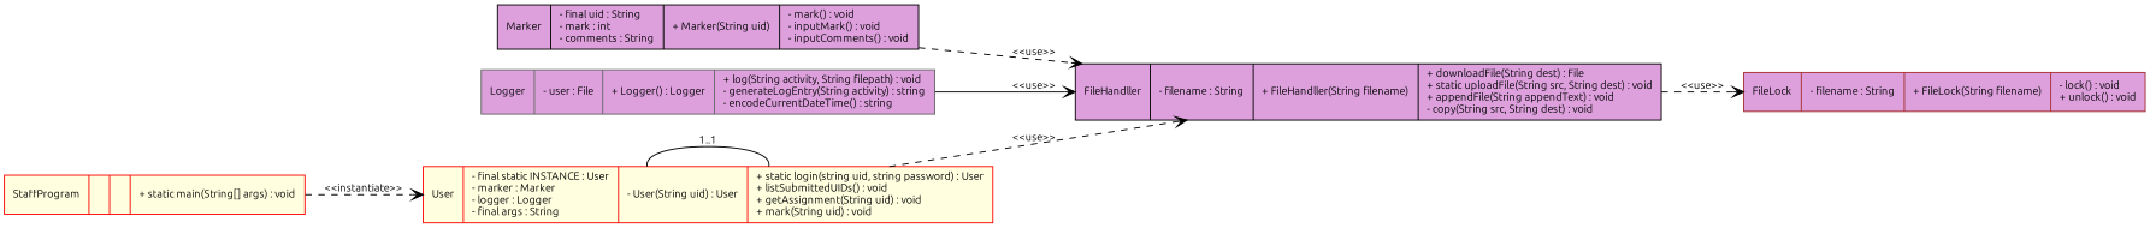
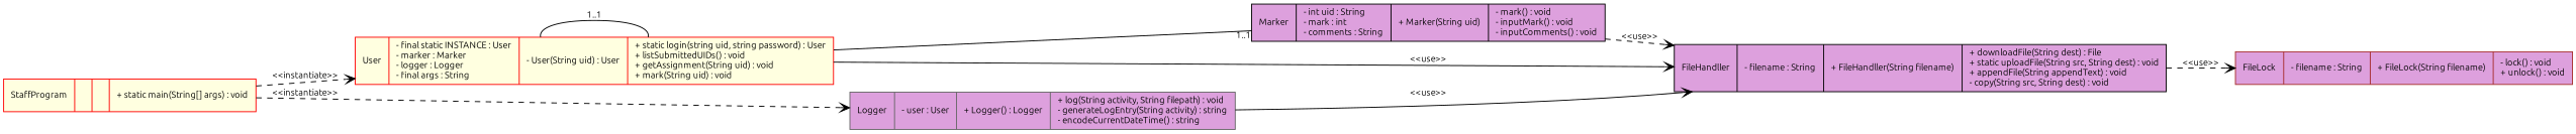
  digraph {
    fontname=Ubuntu
    fontsize=10
    rankdir=LR
    node [color=red fillcolor=plum fontname=Ubuntu fontsize=10 shape=record style=filled]
    edge [arrowhead=vee fontname=Ubuntu fontsize=10 style=dashed]
    n1 [fillcolor=lightyellow label="{User|- final static INSTANCE : User\l- marker : Marker\l- logger : Logger\l- final args : String\l|- User(String uid) : User\l|+ static login(string uid, string password) : User\l+ listSubmittedUIDs() : void\l+ getAssignment(String uid) : void\l+ mark(String uid) : void\l}"]
-   n2 [color=black label="{Marker|- final uid : String\l- mark : int\l- comments : String\l|+ Marker(String uid)\l|- mark() : void\l- inputMark() : void\l- inputComments() : void\l}"]
+   n2 [color=black label="{Marker|- int uid : String\l- mark : int\l- comments : String\l|+ Marker(String uid)\l|- mark() : void\l- inputMark() : void\l- inputComments() : void\l}"]
    n3 [color=brown label="{FileLock|- filename : String\l|+ FileLock(String filename)\l|- lock() : void\l+ unlock() : void\l}"]
    n4 [color=black label="{FileHandller|- filename : String\l|+ FileHandller(String filename)\l|+ downloadFile(String dest) : File\l+ static uploadFile(String src, String dest) : void\l+ appendFile(String appendText) : void\l- copy(String src, String dest) : void\l}"]
-   n5 [color=gray40 label="{Logger|- user : File\l|+ Logger() : Logger\l|+ log(String activity, String filepath) : void\l- generateLogEntry(String activity) : string\l- encodeCurrentDateTime() : string\l}"]
+   n5 [color=gray40 label="{Logger|- user : User\l|+ Logger() : Logger\l|+ log(String activity, String filepath) : void\l- generateLogEntry(String activity) : string\l- encodeCurrentDateTime() : string\l}"]
    n6 [fillcolor=lightyellow label="{StaffProgram|||+ static main(String[] args) : void\l}"]
    subgraph sub_1 {
      n1
      n2
    }
    subgraph sub_2 {
      n3
      n4
    }
    subgraph sub_3 {
      n5
    }
    n1 -> n1 [arrowhead=none label="1..1" style=""]
-   n1 -> n4 [label="<<use>>"]
+   n1 -> n2 [arrowhead=none headlabel="    1..1" style=""]
+   n1 -> n4 [label="<<use>>" style=solid]
    n2 -> n4 [label="<<use>>"]
    n4 -> n3 [label="<<use>>"]
    n5 -> n4 [label="<<use>>" style=solid]
    n6 -> n1 [label="<<instantiate>>"]
+   n6 -> n5 [label="<<instantiate>>"]
  }
